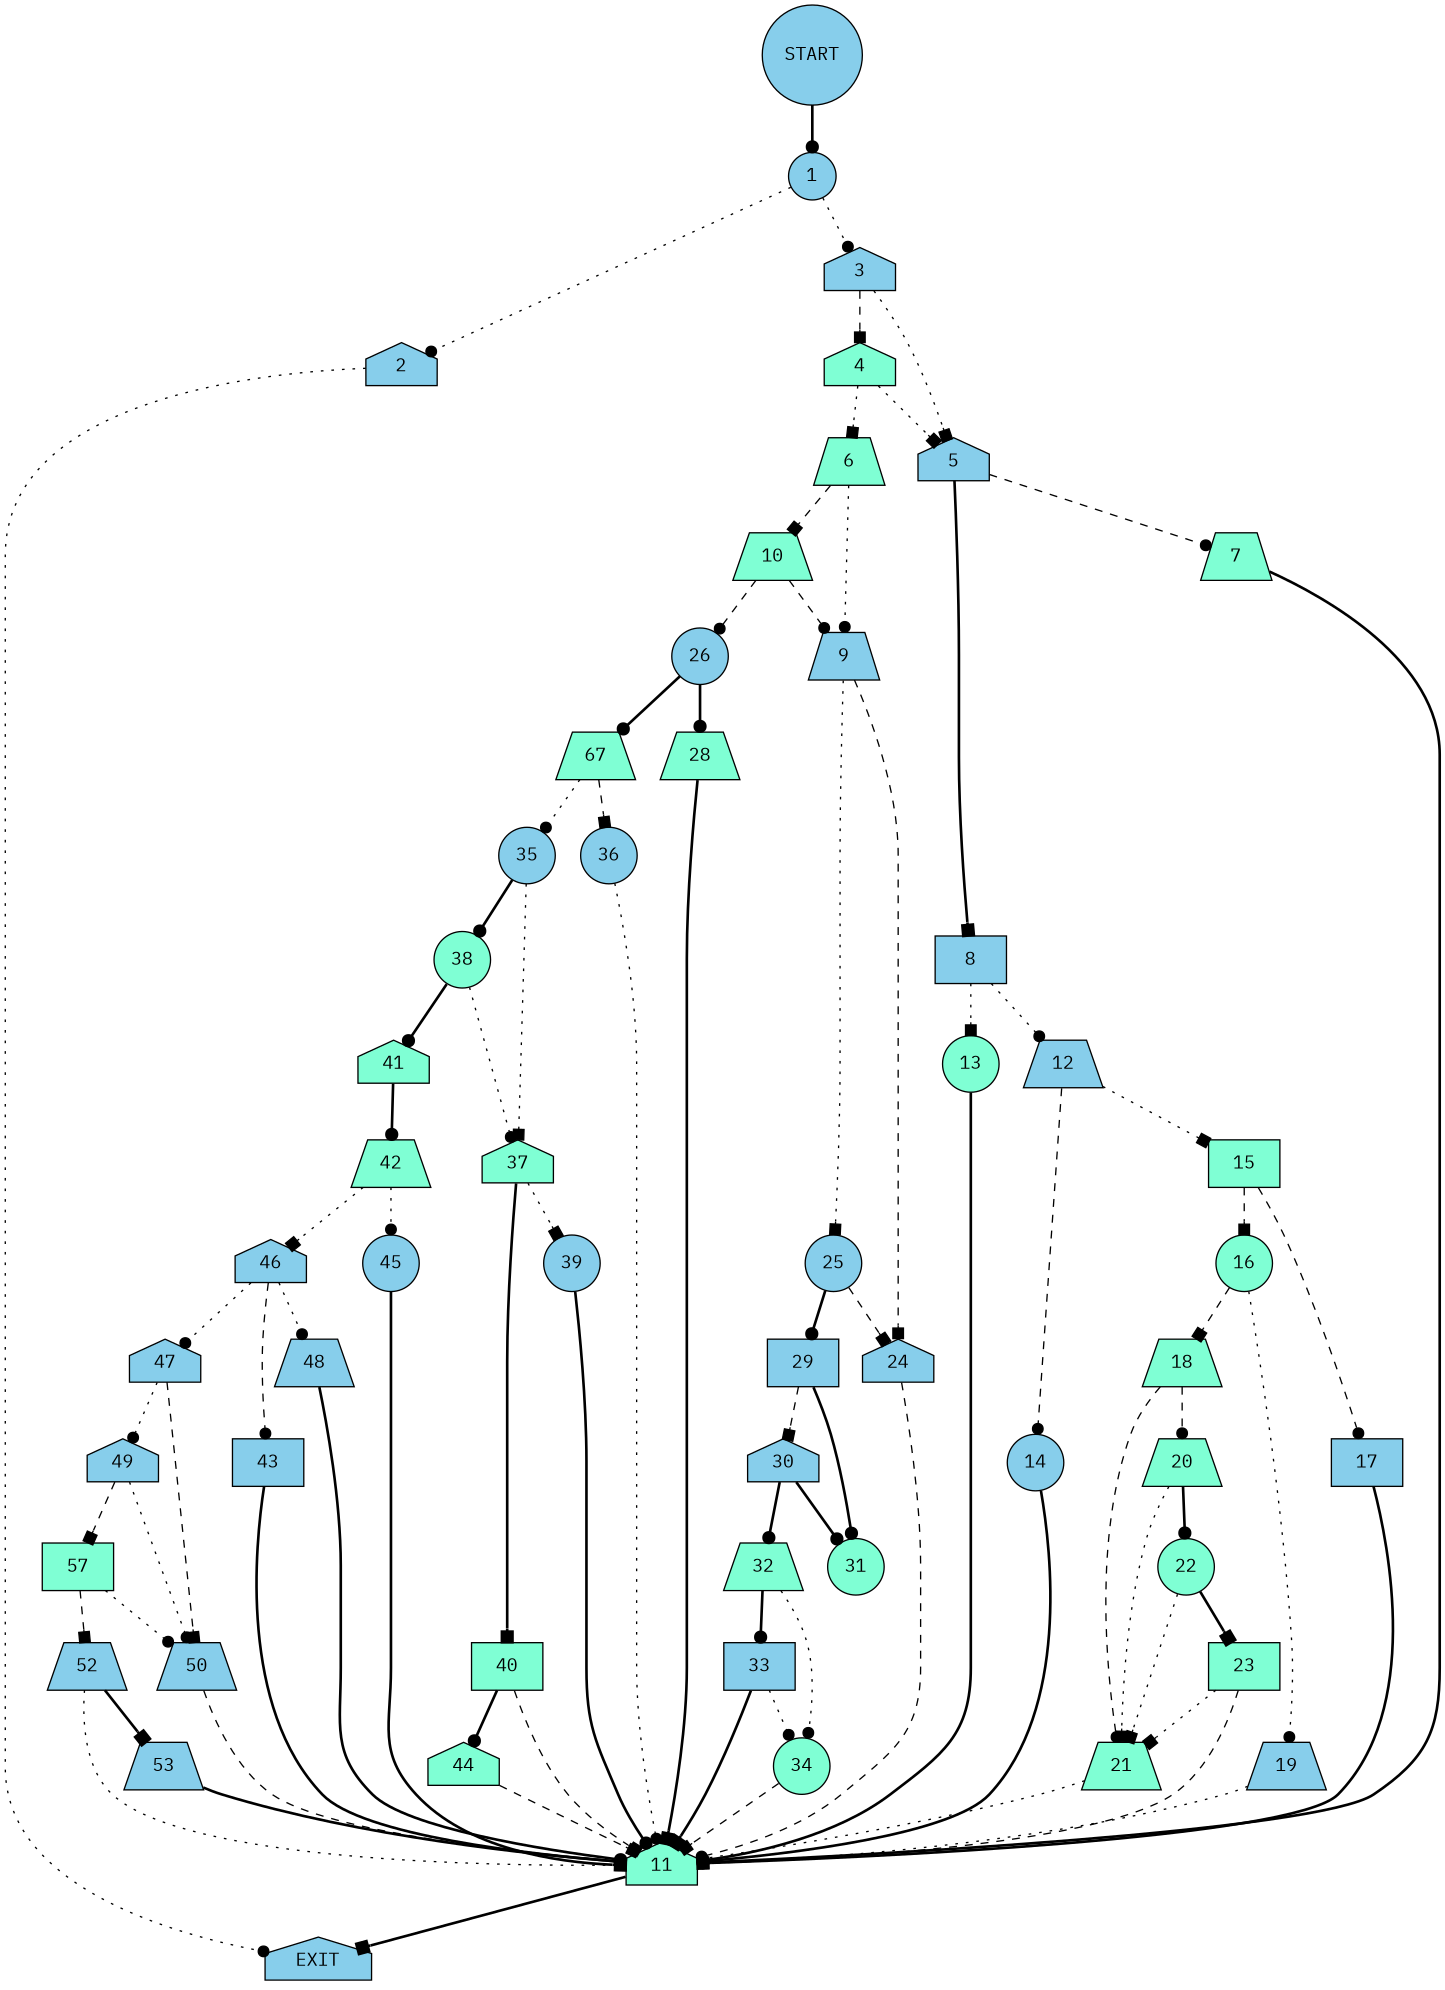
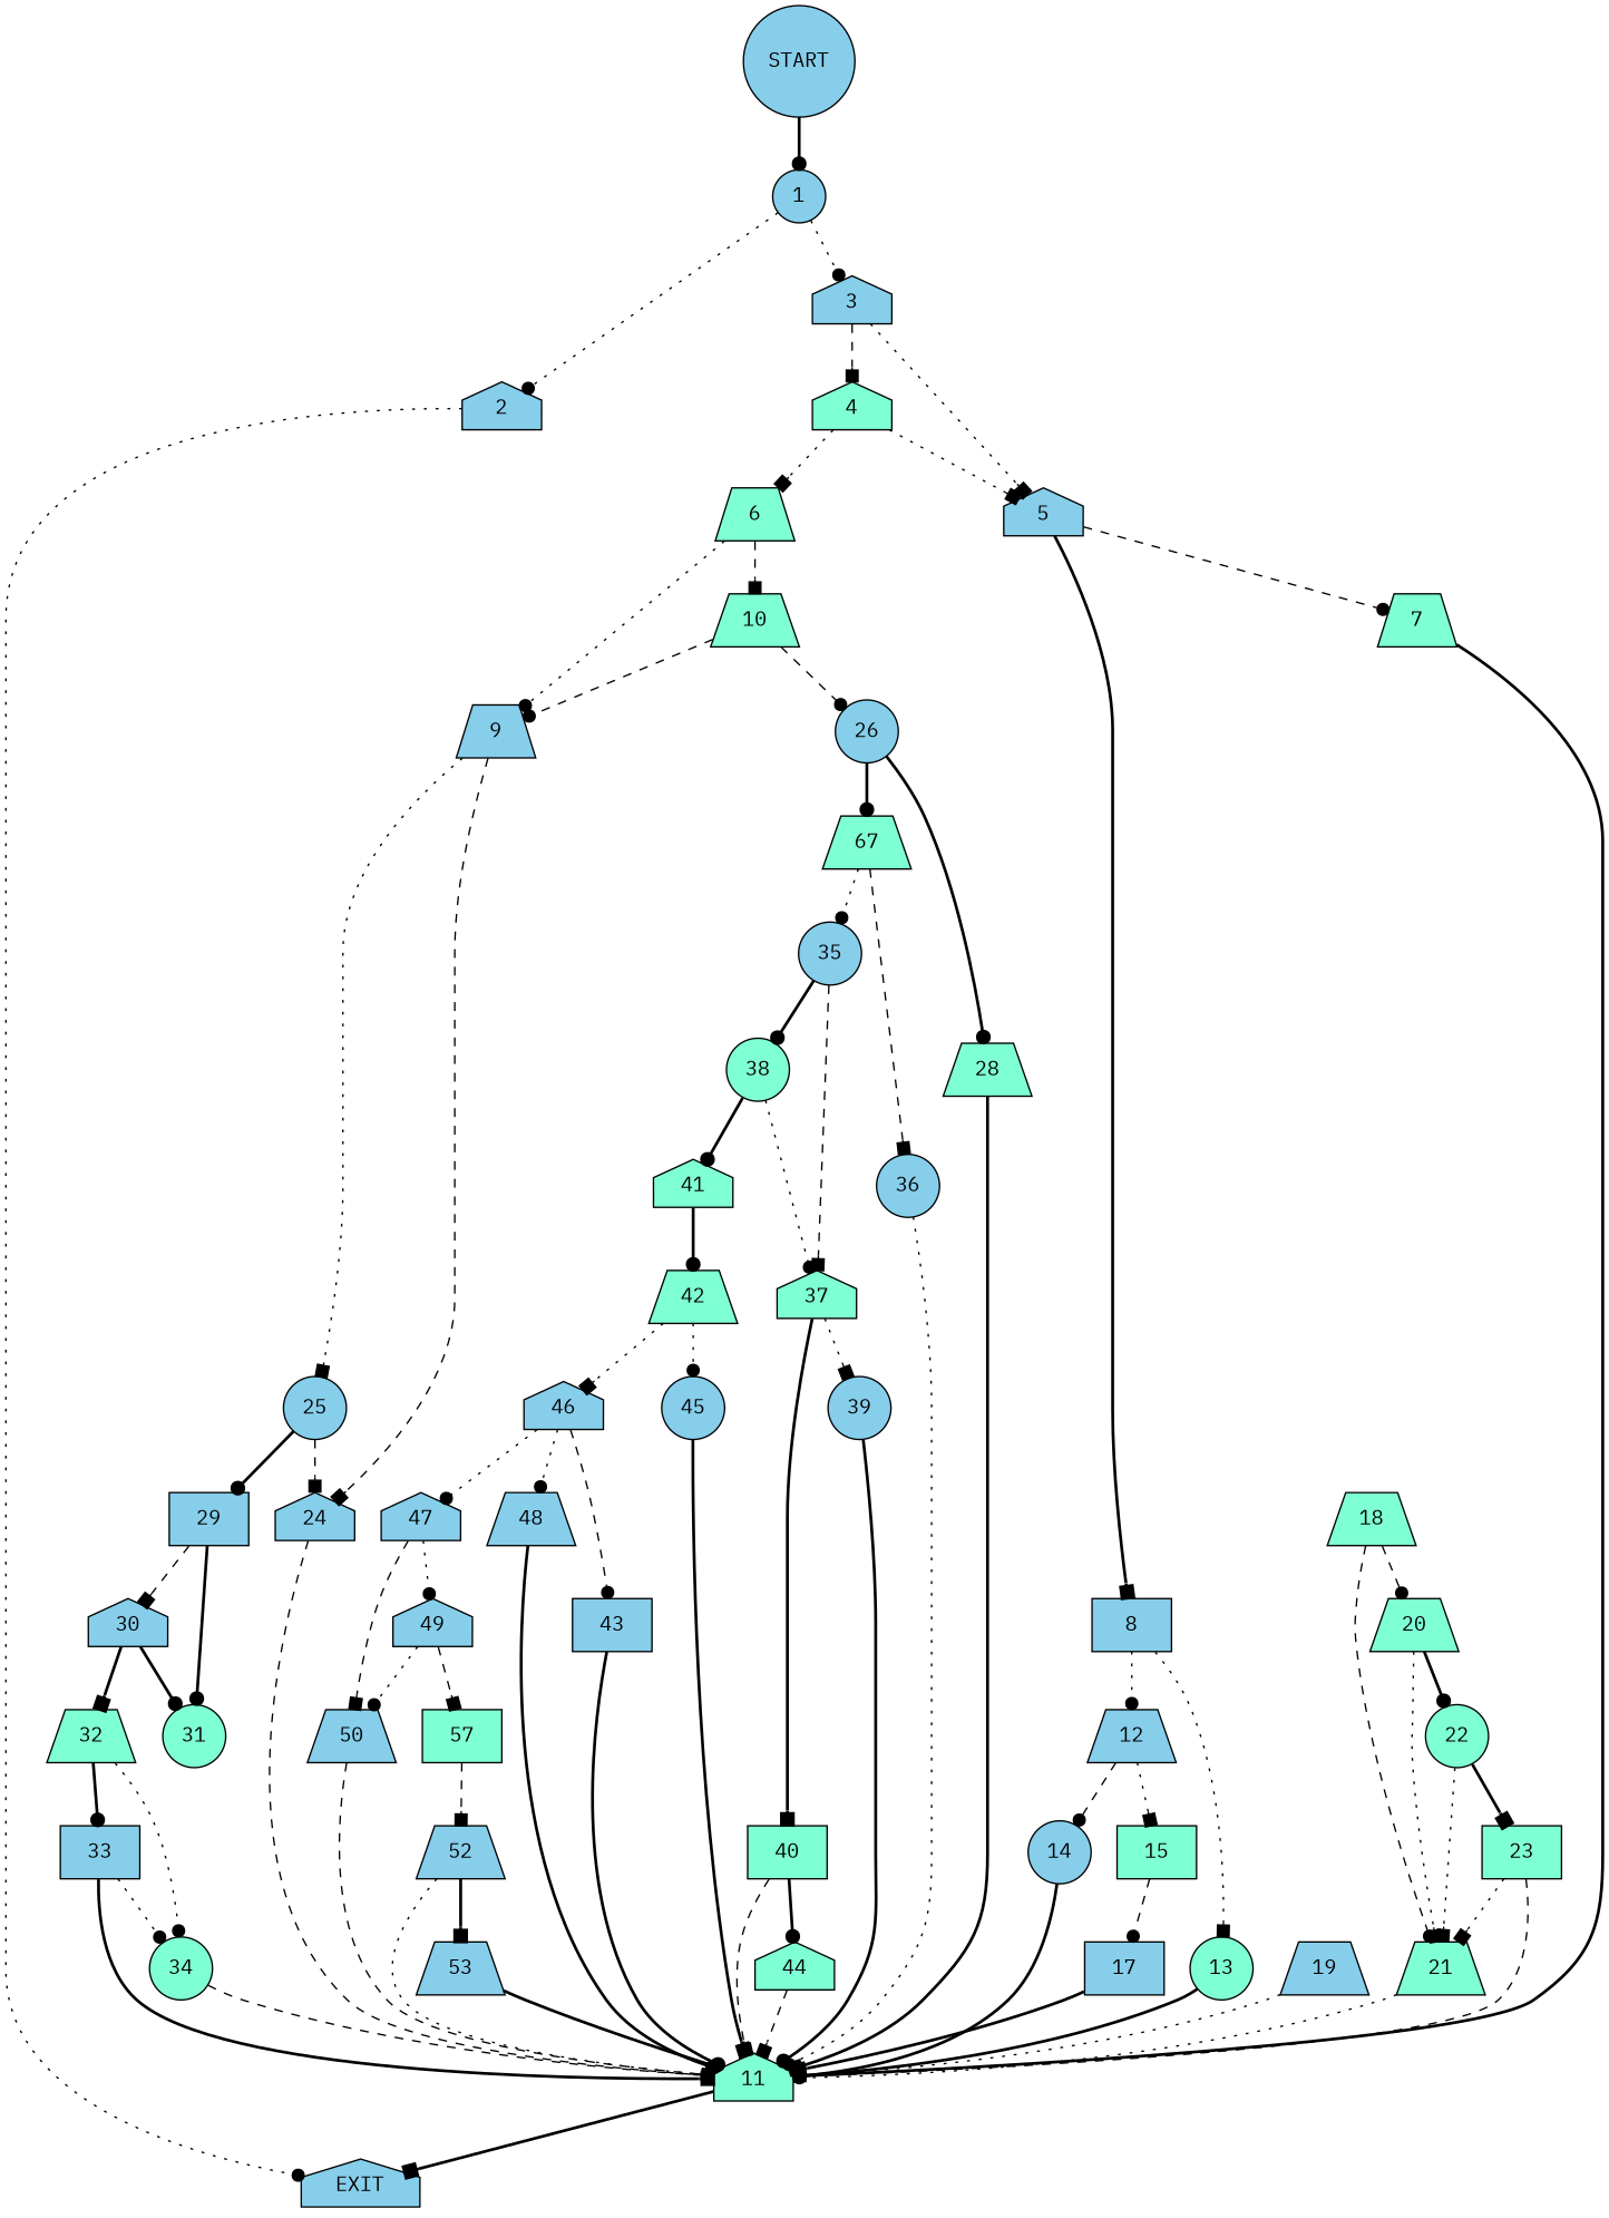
  digraph {
    fontname="IBM Plex Mono"
    node [fillcolor=skyblue fontname="IBM Plex Mono" shape=trapezium style=filled]
    edge [arrowhead=dot fontname="IBM Plex Mono" style=dotted]
    n1 [label=START shape=circle]
    1 [shape=circle]
    2 [shape=house]
    3 [shape=house]
    n5 [label=EXIT shape=house]
    4 [fillcolor=aquamarine shape=house]
    5 [shape=house]
    6 [fillcolor=aquamarine]
    7 [fillcolor=aquamarine]
    8 [shape=box]
    9
    10 [fillcolor=aquamarine]
    11 [fillcolor=aquamarine shape=house]
    12
    13 [fillcolor=aquamarine shape=circle]
    24 [shape=house]
    25 [shape=circle]
    26 [shape=circle]
    14 [shape=circle]
    15 [fillcolor=aquamarine shape=box]
    29 [shape=box]
    n22 [fillcolor=aquamarine label=67]
    28 [fillcolor=aquamarine]
-   16 [fillcolor=aquamarine shape=circle]
    17 [shape=box]
    18 [fillcolor=aquamarine]
    19
    20 [fillcolor=aquamarine]
    21 [fillcolor=aquamarine]
    22 [fillcolor=aquamarine shape=circle]
    23 [fillcolor=aquamarine shape=box]
    30 [shape=house]
    31 [fillcolor=aquamarine shape=circle]
    35 [shape=circle]
    36 [shape=circle]
    37 [fillcolor=aquamarine shape=house]
    38 [fillcolor=aquamarine shape=circle]
    32 [fillcolor=aquamarine]
    33 [shape=box]
    34 [fillcolor=aquamarine shape=circle]
    39 [shape=circle]
    40 [fillcolor=aquamarine shape=box]
    41 [fillcolor=aquamarine shape=house]
    44 [fillcolor=aquamarine shape=house]
    42 [fillcolor=aquamarine]
    45 [shape=circle]
    46 [shape=house]
    43 [shape=box]
    47 [shape=house]
    48
    49 [shape=house]
    50
    n53 [fillcolor=aquamarine label=57 shape=box]
    52
    53
    n1 -> 1 [style=bold]
    1 -> 2
    1 -> 3
    2 -> n5
    3 -> 4 [arrowhead=box style=dashed]
    3 -> 5 [arrowhead=box]
    4 -> 5 [arrowhead=box]
    4 -> 6 [arrowhead=box]
    5 -> 7 [style=dashed]
    5 -> 8 [arrowhead=box style=bold]
    6 -> 9
    6 -> 10 [arrowhead=box style=dashed]
    7 -> 11 [style=bold]
    8 -> 12
    8 -> 13 [arrowhead=box]
    9 -> 24 [arrowhead=box style=dashed]
    9 -> 25 [arrowhead=box]
    10 -> 9 [style=dashed]
    10 -> 26 [style=dashed]
    11 -> n5 [arrowhead=box style=bold]
    12 -> 14 [style=dashed]
    12 -> 15 [arrowhead=box]
    13 -> 11 [style=bold]
    24 -> 11 [style=dashed]
    25 -> 24 [arrowhead=box style=dashed]
    25 -> 29 [style=bold]
    26 -> n22 [style=bold]
    26 -> 28 [style=bold]
    14 -> 11 [style=bold]
-   15 -> 16 [arrowhead=box style=dashed]
    15 -> 17 [style=dashed]
    29 -> 30 [arrowhead=box style=dashed]
    29 -> 31 [style=bold]
    n22 -> 35
    n22 -> 36 [arrowhead=box style=dashed]
    28 -> 11 [arrowhead=box style=bold]
-   16 -> 18 [arrowhead=box style=dashed]
-   16 -> 19
    17 -> 11 [arrowhead=box style=bold]
    18 -> 20 [style=dashed]
    18 -> 21 [style=dashed]
    19 -> 11 [arrowhead=box]
    20 -> 21 [arrowhead=box]
    20 -> 22 [style=bold]
    21 -> 11
    22 -> 21 [arrowhead=box]
    22 -> 23 [arrowhead=box style=bold]
    23 -> 11 [style=dashed]
    23 -> 21 [arrowhead=box]
    30 -> 31 [style=bold]
-   30 -> 32 [style=bold]
-   35 -> 37 [arrowhead=box]
+   30 -> 32 [arrowhead=box style=bold]
+   35 -> 37 [arrowhead=box style=dashed]
    35 -> 38 [style=bold]
    36 -> 11
    37 -> 39 [arrowhead=box]
    37 -> 40 [arrowhead=box style=bold]
    38 -> 37
    38 -> 41 [style=bold]
    32 -> 33 [style=bold]
    32 -> 34
    33 -> 11 [arrowhead=box style=bold]
    33 -> 34
    34 -> 11 [arrowhead=box style=dashed]
    39 -> 11 [style=bold]
    40 -> 11 [arrowhead=box style=dashed]
    40 -> 44 [style=bold]
    41 -> 42 [style=bold]
    44 -> 11 [arrowhead=box style=dashed]
    42 -> 45
    42 -> 46 [arrowhead=box]
    45 -> 11 [arrowhead=box style=bold]
    46 -> 43 [style=dashed]
    46 -> 47
    46 -> 48
    43 -> 11 [style=bold]
    47 -> 49
    47 -> 50 [arrowhead=box style=dashed]
    48 -> 11 [style=bold]
    49 -> 50
    49 -> n53 [arrowhead=box style=dashed]
    50 -> 11 [style=dashed]
-   n53 -> 50
    n53 -> 52 [arrowhead=box style=dashed]
    52 -> 11 [arrowhead=box]
    52 -> 53 [arrowhead=box style=bold]
    53 -> 11 [style=bold]
  }
